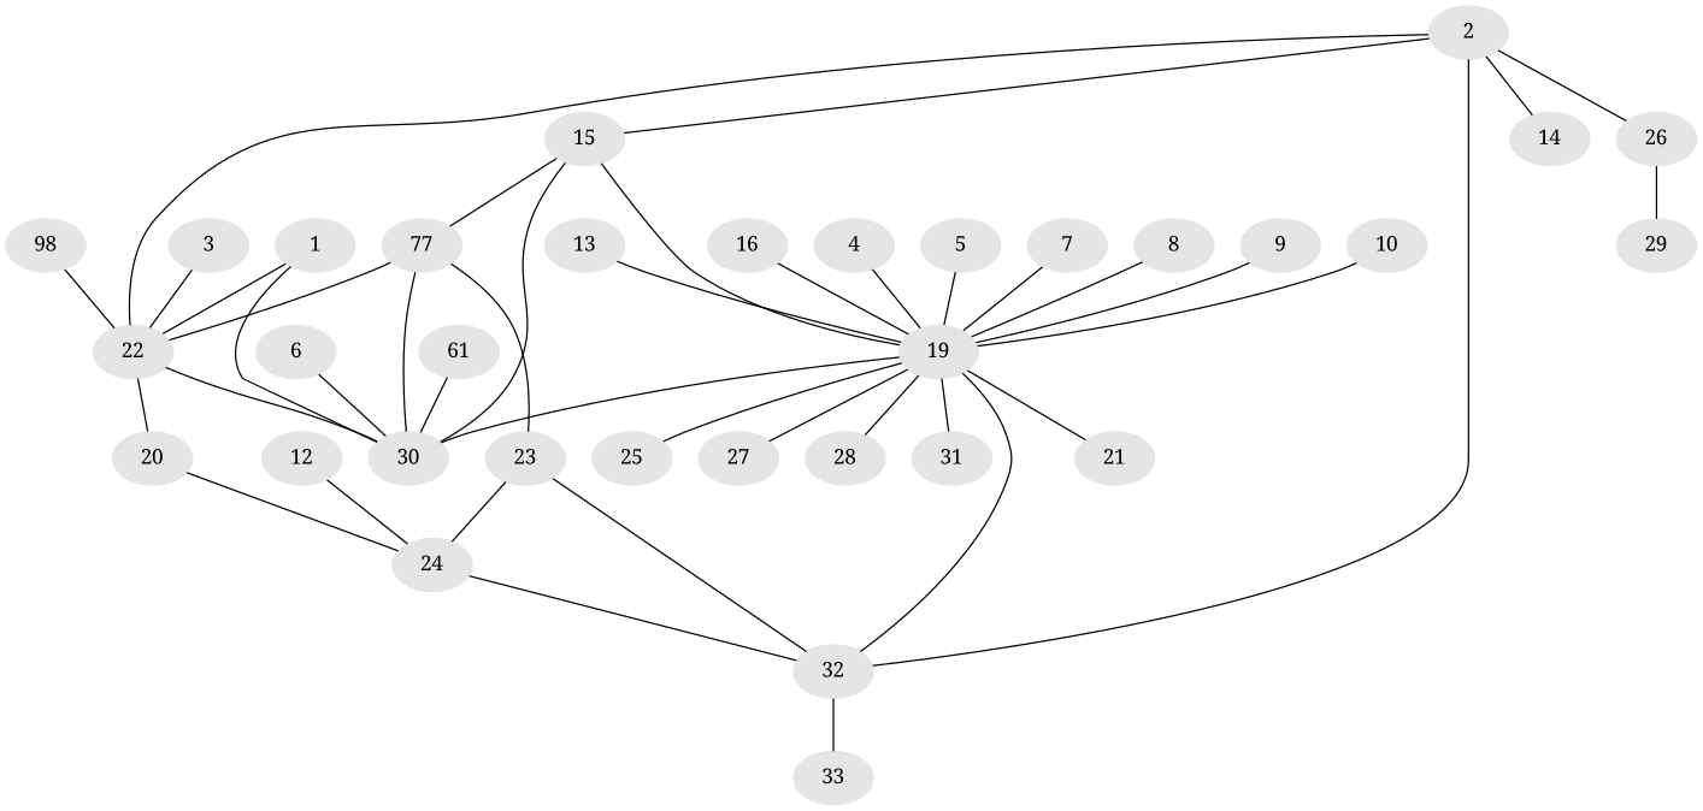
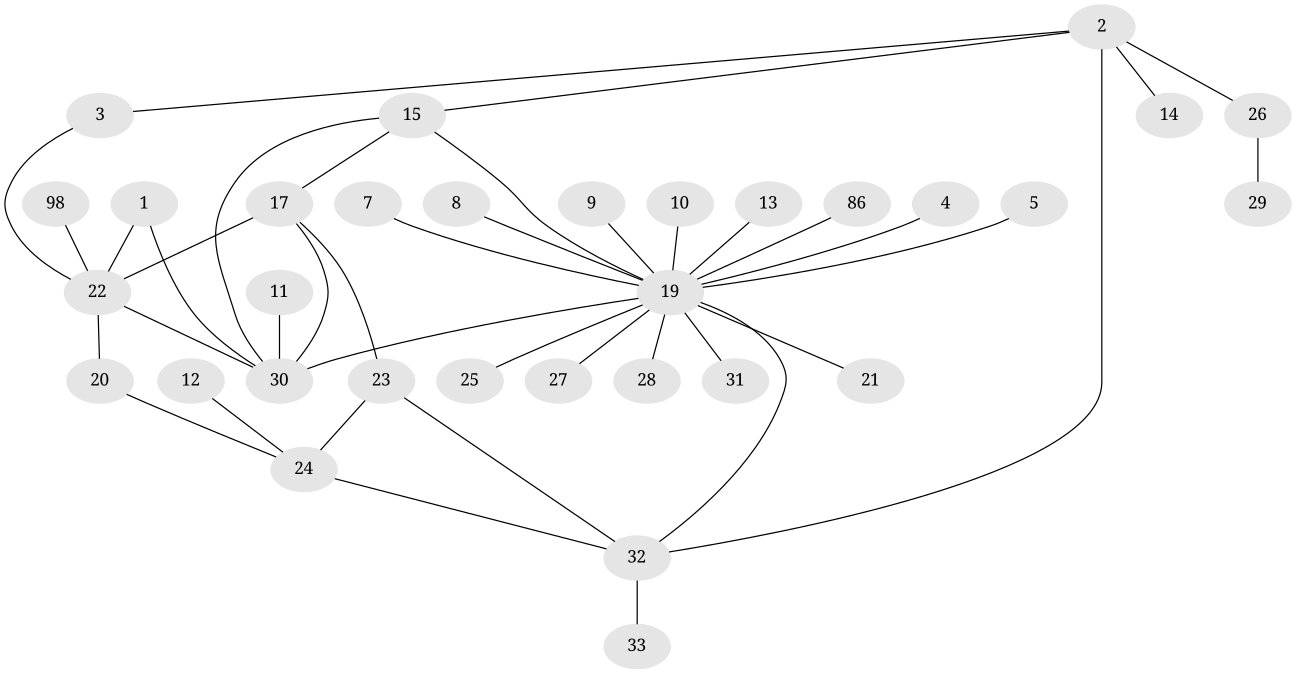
  graph {
    fontname="Noto Serif"
    node [color=gray90 fontname="Noto Serif" style=filled]
    edge [fontname="Noto Serif" weight=1.0]
    1
    22
    30
    20
    2
    14
    15
    26
    32
    19
-   17 [label=77]
+   17
    21
    25
    27
    28
    31
    29
    33
    3
    4
    5
-   6
    7
    8
    9
    10
-   11 [label=61]
+   11
    12
    24
    13
    23
-   16
+   16 [label=86]
    n33 [label=98]
    1 -- 22
    1 -- 30
    22 -- 30
    22 -- 20
    20 -- 24
-   2 -- 22
+   2 -- 3
    2 -- 14
    2 -- 15
    2 -- 26
    2 -- 32
    15 -- 30
    15 -- 19
    15 -- 17
    26 -- 29
    32 -- 33
    19 -- 30
    19 -- 32
    19 -- 21
    19 -- 25
    19 -- 27
    19 -- 28
    19 -- 31
    17 -- 22
    17 -- 30
    17 -- 23
    3 -- 22
    4 -- 19
    5 -- 19
-   6 -- 30
    7 -- 19
    8 -- 19
    9 -- 19
    10 -- 19
    11 -- 30
    12 -- 24
    24 -- 32
    13 -- 19
    23 -- 32
    23 -- 24
    16 -- 19
    n33 -- 22
  }
